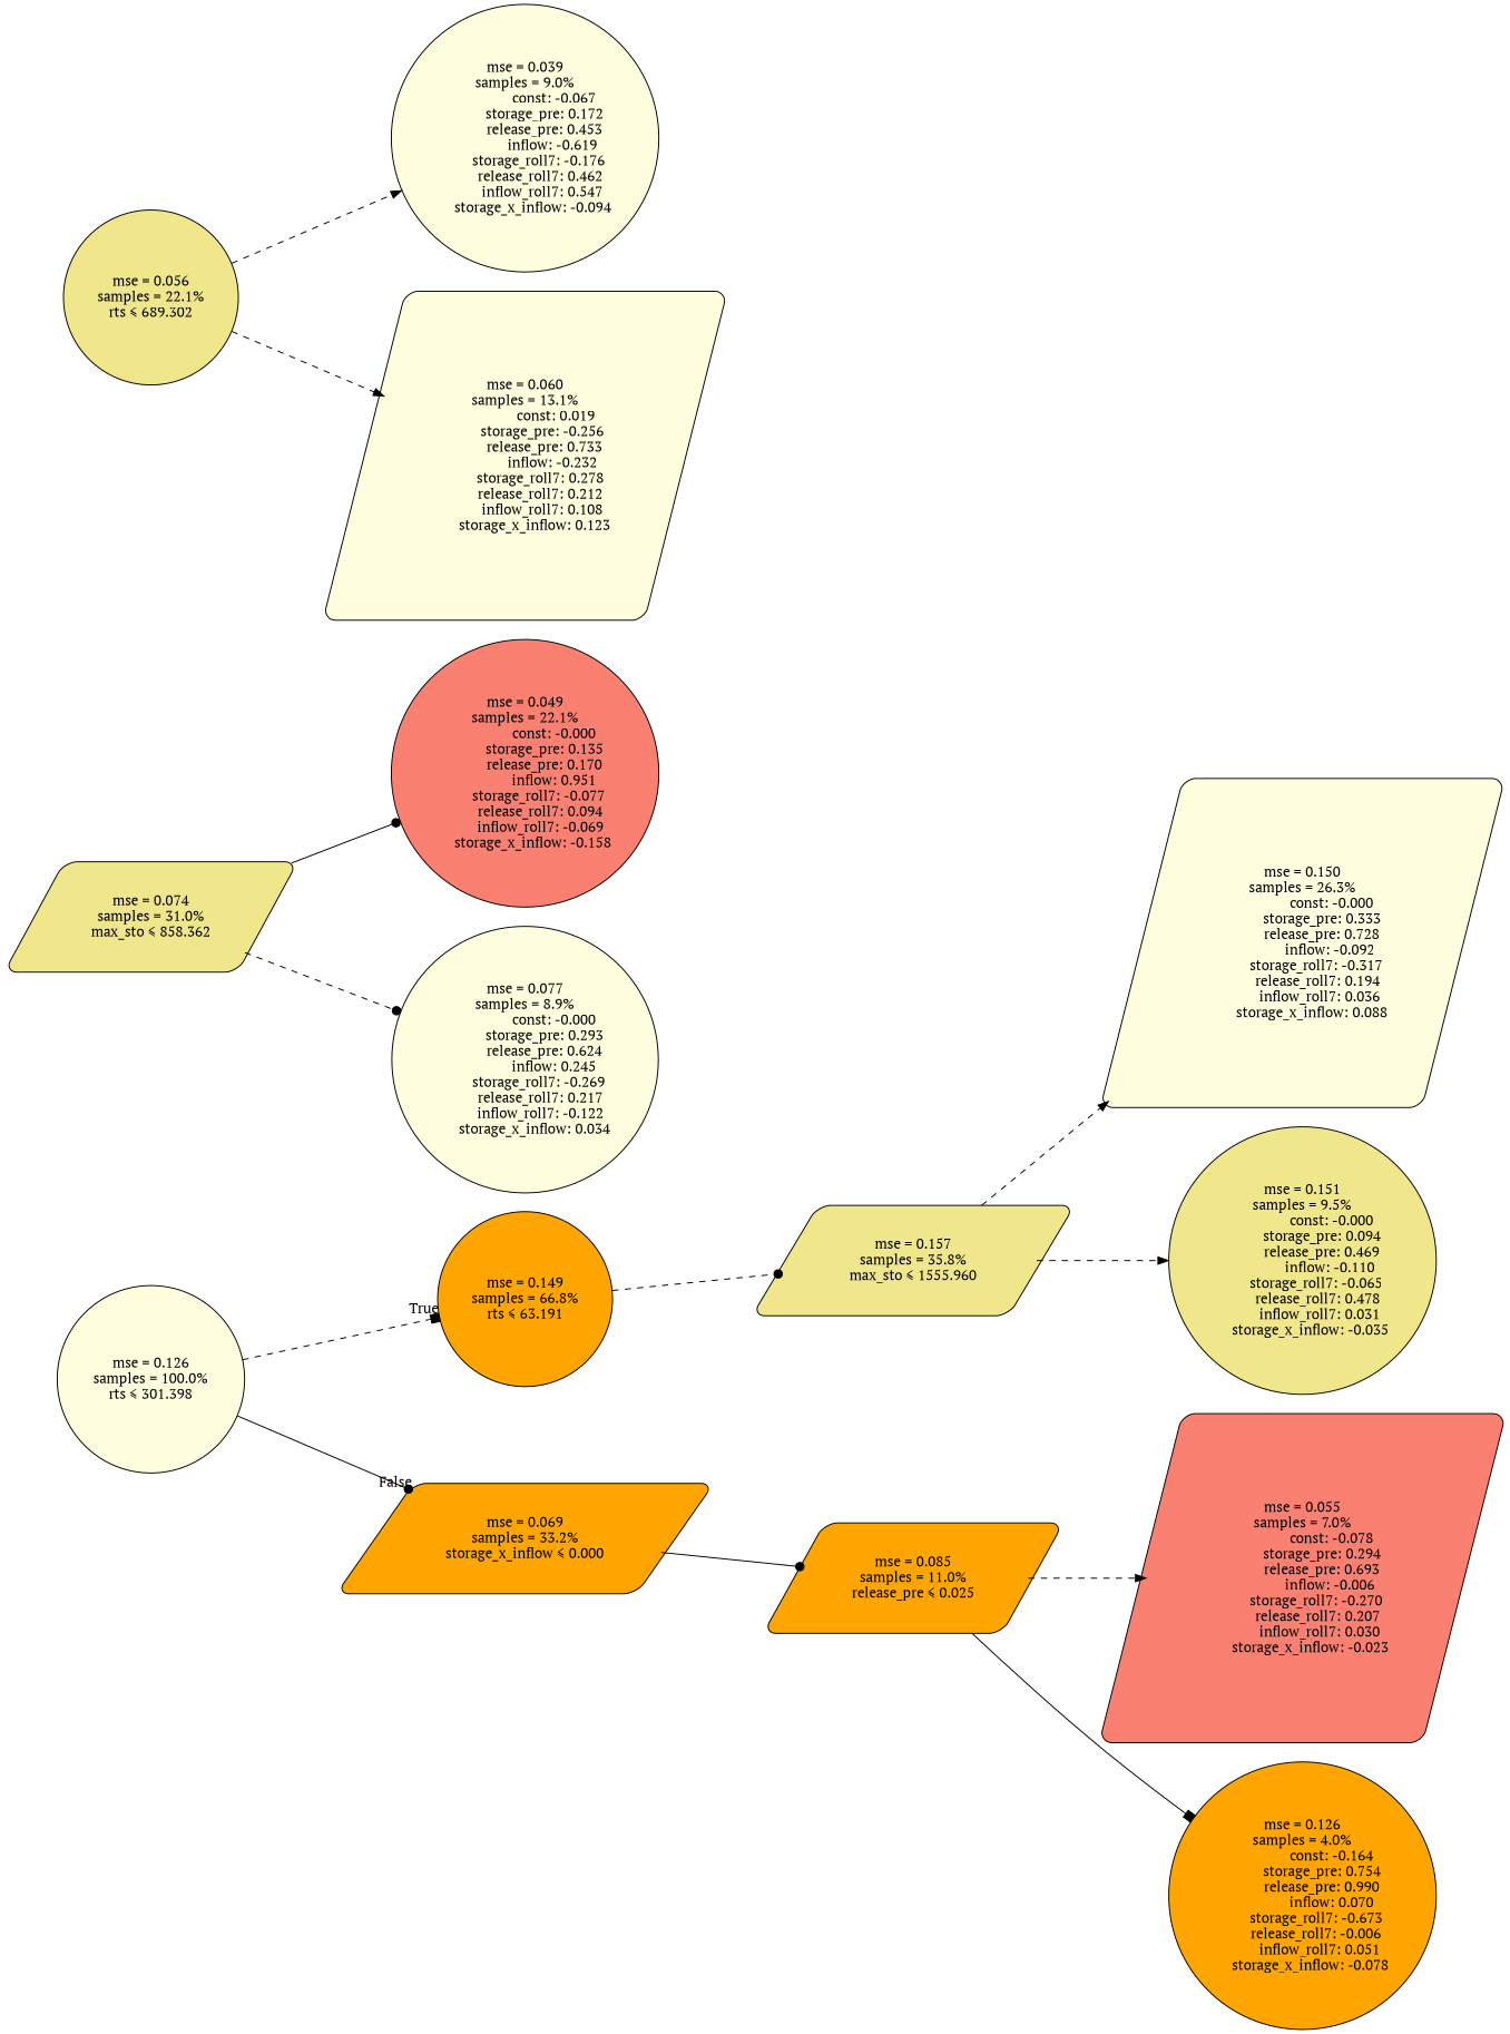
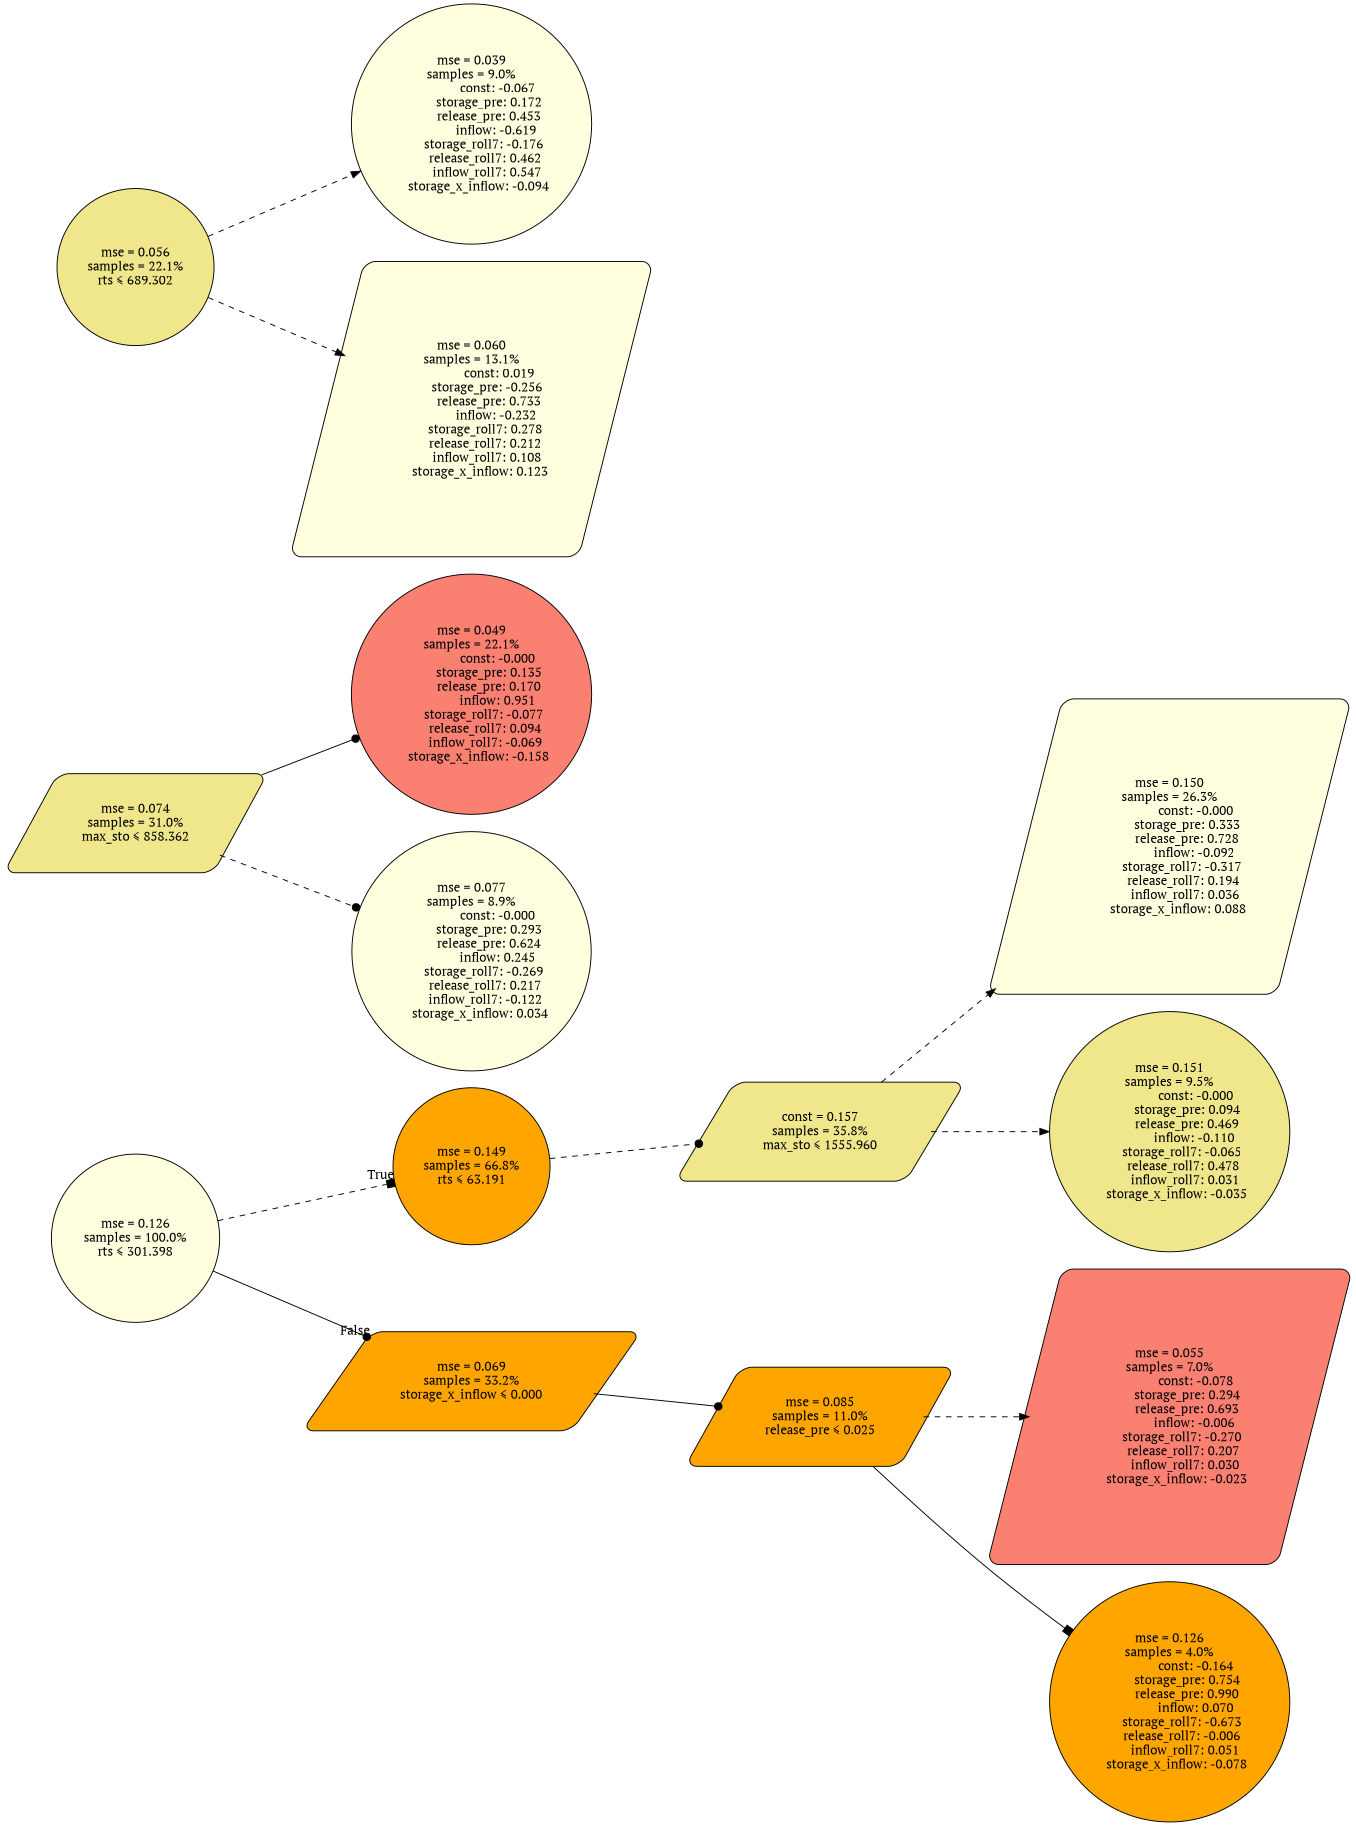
  digraph {
    fontname="PT Serif"
    rankdir=LR
    node [color=black fillcolor=lightyellow fontname="PT Serif" shape=circle style="filled, rounded"]
    edge [arrowhead=dot fontname="PT Serif" style=dashed]
    n1 [label="mse = 0.126\nsamples = 100.0%\nrts &le; 301.398"]
    n2 [fillcolor=orange label="mse = 0.149\nsamples = 66.8%\nrts &le; 63.191"]
    n3 [fillcolor=orange label="mse = 0.069\nsamples = 33.2%\nstorage_x_inflow &le; 0.000" shape=parallelogram]
-   n4 [fillcolor=khaki label="mse = 0.157\nsamples = 35.8%\nmax_sto &le; 1555.960" shape=parallelogram]
+   n4 [fillcolor=khaki label="const = 0.157\nsamples = 35.8%\nmax_sto &le; 1555.960" shape=parallelogram]
    n5 [fillcolor=orange label="mse = 0.085\nsamples = 11.0%\nrelease_pre &le; 0.025" shape=parallelogram]
    n6 [fillcolor=khaki label="mse = 0.074\nsamples = 31.0%\nmax_sto &le; 858.362" shape=parallelogram]
    n7 [fillcolor=salmon label="mse = 0.049\nsamples = 22.1%\n               const: -0.000\n          storage_pre: 0.135\n          release_pre: 0.170\n               inflow: 0.951\n       storage_roll7: -0.077\n        release_roll7: 0.094\n        inflow_roll7: -0.069\n    storage_x_inflow: -0.158"]
    n8 [label="mse = 0.077\nsamples = 8.9%\n               const: -0.000\n          storage_pre: 0.293\n          release_pre: 0.624\n               inflow: 0.245\n       storage_roll7: -0.269\n        release_roll7: 0.217\n        inflow_roll7: -0.122\n     storage_x_inflow: 0.034"]
    n9 [label="mse = 0.150\nsamples = 26.3%\n               const: -0.000\n          storage_pre: 0.333\n          release_pre: 0.728\n              inflow: -0.092\n       storage_roll7: -0.317\n        release_roll7: 0.194\n         inflow_roll7: 0.036\n     storage_x_inflow: 0.088" shape=parallelogram]
    n10 [fillcolor=khaki label="mse = 0.151\nsamples = 9.5%\n               const: -0.000\n          storage_pre: 0.094\n          release_pre: 0.469\n              inflow: -0.110\n       storage_roll7: -0.065\n        release_roll7: 0.478\n         inflow_roll7: 0.031\n    storage_x_inflow: -0.035"]
    n11 [fillcolor=khaki label="mse = 0.056\nsamples = 22.1%\nrts &le; 689.302"]
    n12 [label="mse = 0.039\nsamples = 9.0%\n               const: -0.067\n          storage_pre: 0.172\n          release_pre: 0.453\n              inflow: -0.619\n       storage_roll7: -0.176\n        release_roll7: 0.462\n         inflow_roll7: 0.547\n    storage_x_inflow: -0.094"]
    n13 [label="mse = 0.060\nsamples = 13.1%\n                const: 0.019\n         storage_pre: -0.256\n          release_pre: 0.733\n              inflow: -0.232\n        storage_roll7: 0.278\n        release_roll7: 0.212\n         inflow_roll7: 0.108\n     storage_x_inflow: 0.123" shape=parallelogram]
    n14 [fillcolor=salmon label="mse = 0.055\nsamples = 7.0%\n               const: -0.078\n          storage_pre: 0.294\n          release_pre: 0.693\n              inflow: -0.006\n       storage_roll7: -0.270\n        release_roll7: 0.207\n         inflow_roll7: 0.030\n    storage_x_inflow: -0.023" shape=parallelogram]
    n15 [fillcolor=orange label="mse = 0.126\nsamples = 4.0%\n               const: -0.164\n          storage_pre: 0.754\n          release_pre: 0.990\n               inflow: 0.070\n       storage_roll7: -0.673\n       release_roll7: -0.006\n         inflow_roll7: 0.051\n    storage_x_inflow: -0.078"]
    n1 -> n2 [arrowhead=box headlabel=True labelangle=45 labeldistance=2.5]
    n1 -> n3 [headlabel=False labelangle=-45 labeldistance=2.5 style=solid]
    n2 -> n4
    n3 -> n5 [style=solid]
    n4 -> n9 [arrowhead=normal]
    n4 -> n10 [arrowhead=normal]
    n5 -> n14 [arrowhead=normal]
    n5 -> n15 [arrowhead=box style=solid]
    n6 -> n7 [style=solid]
    n6 -> n8
    n11 -> n12 [arrowhead=normal]
    n11 -> n13 [arrowhead=normal]
  }
